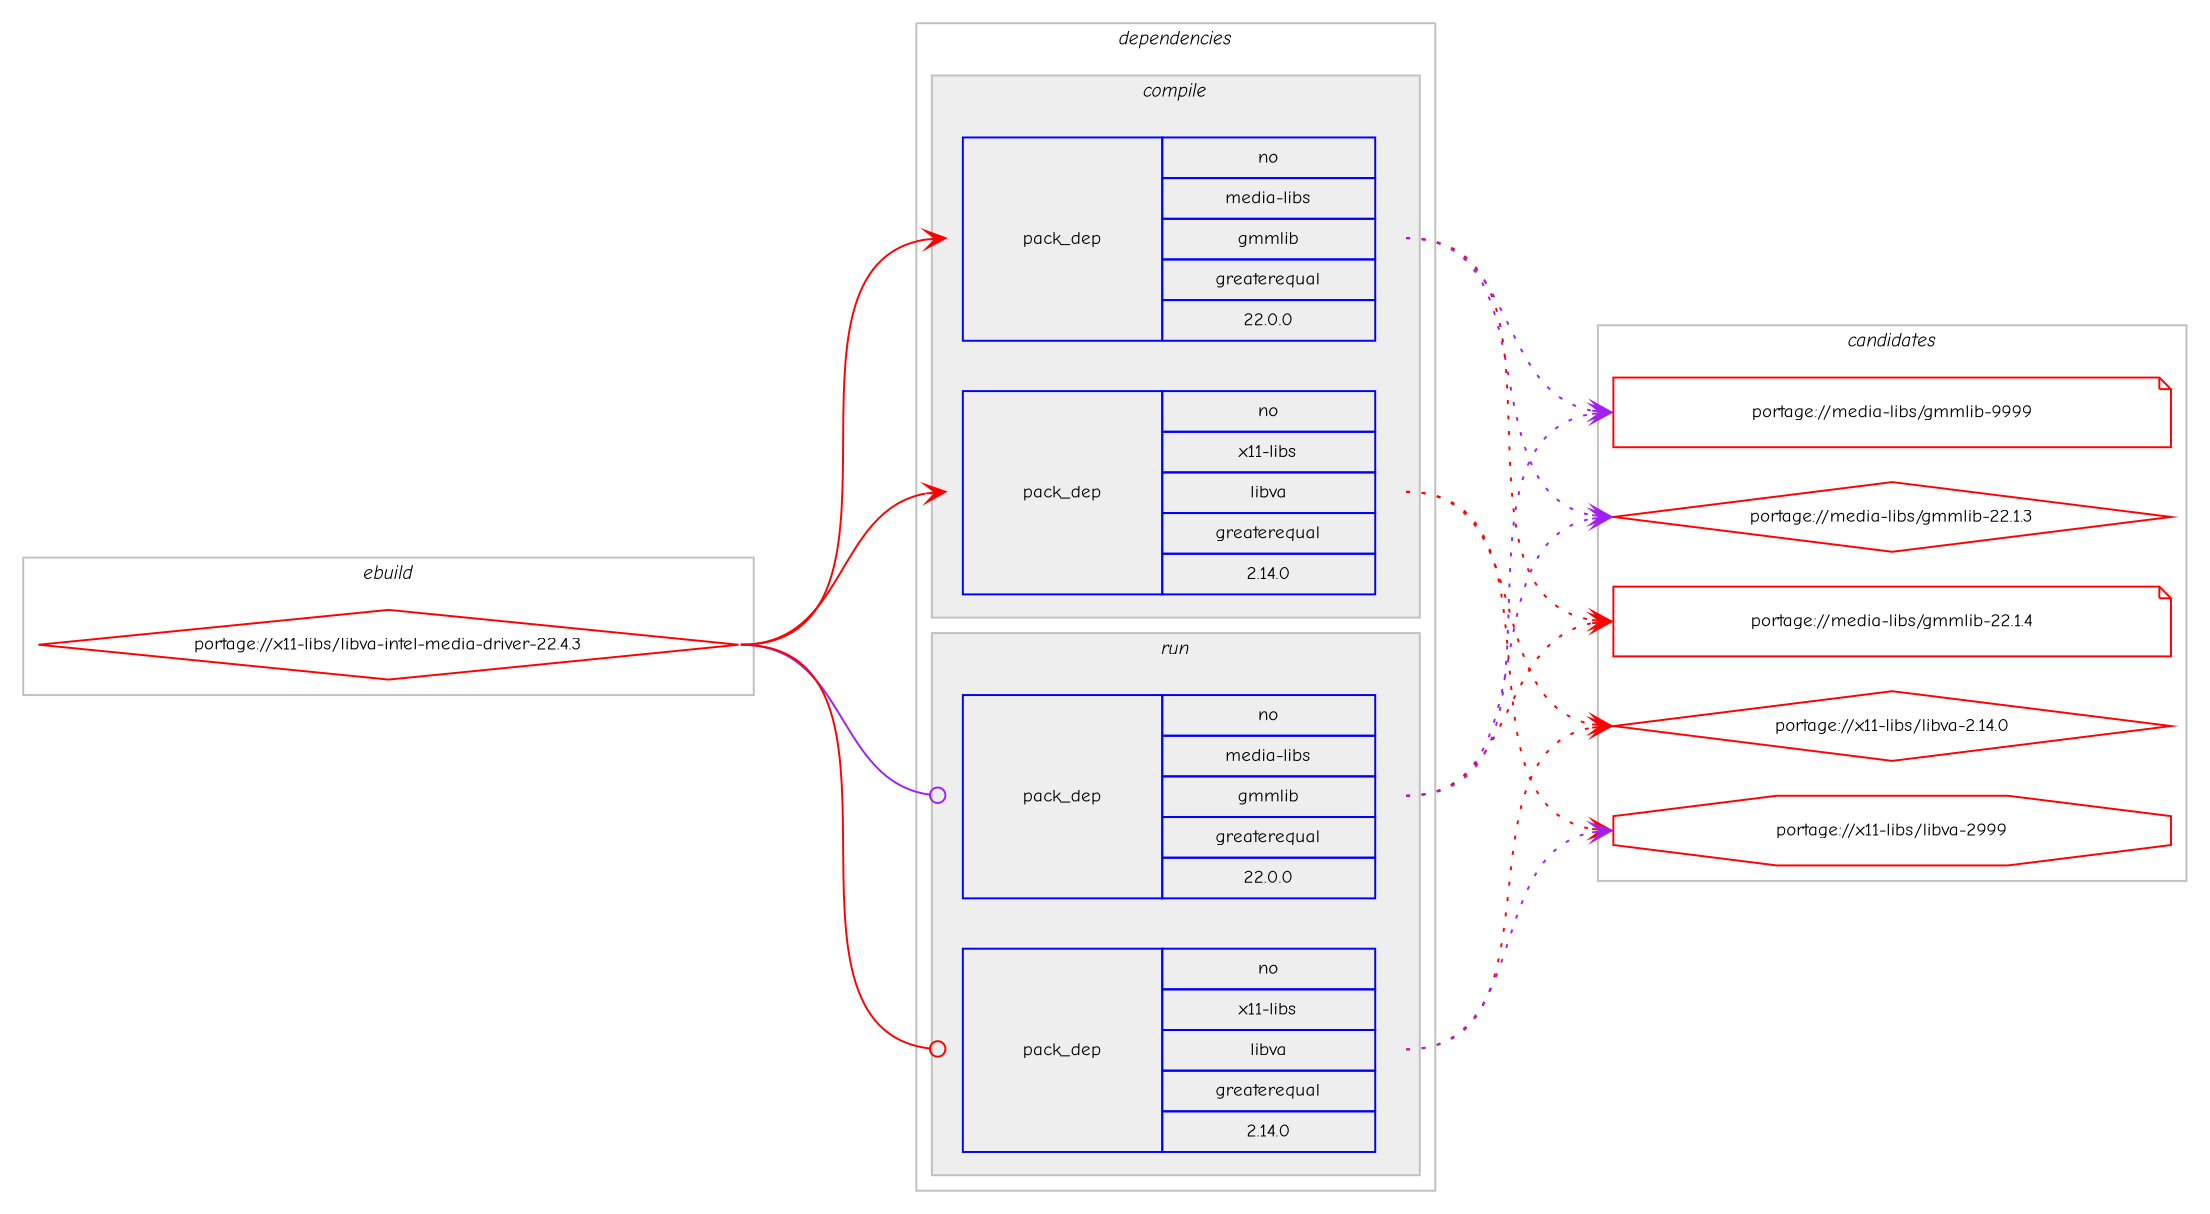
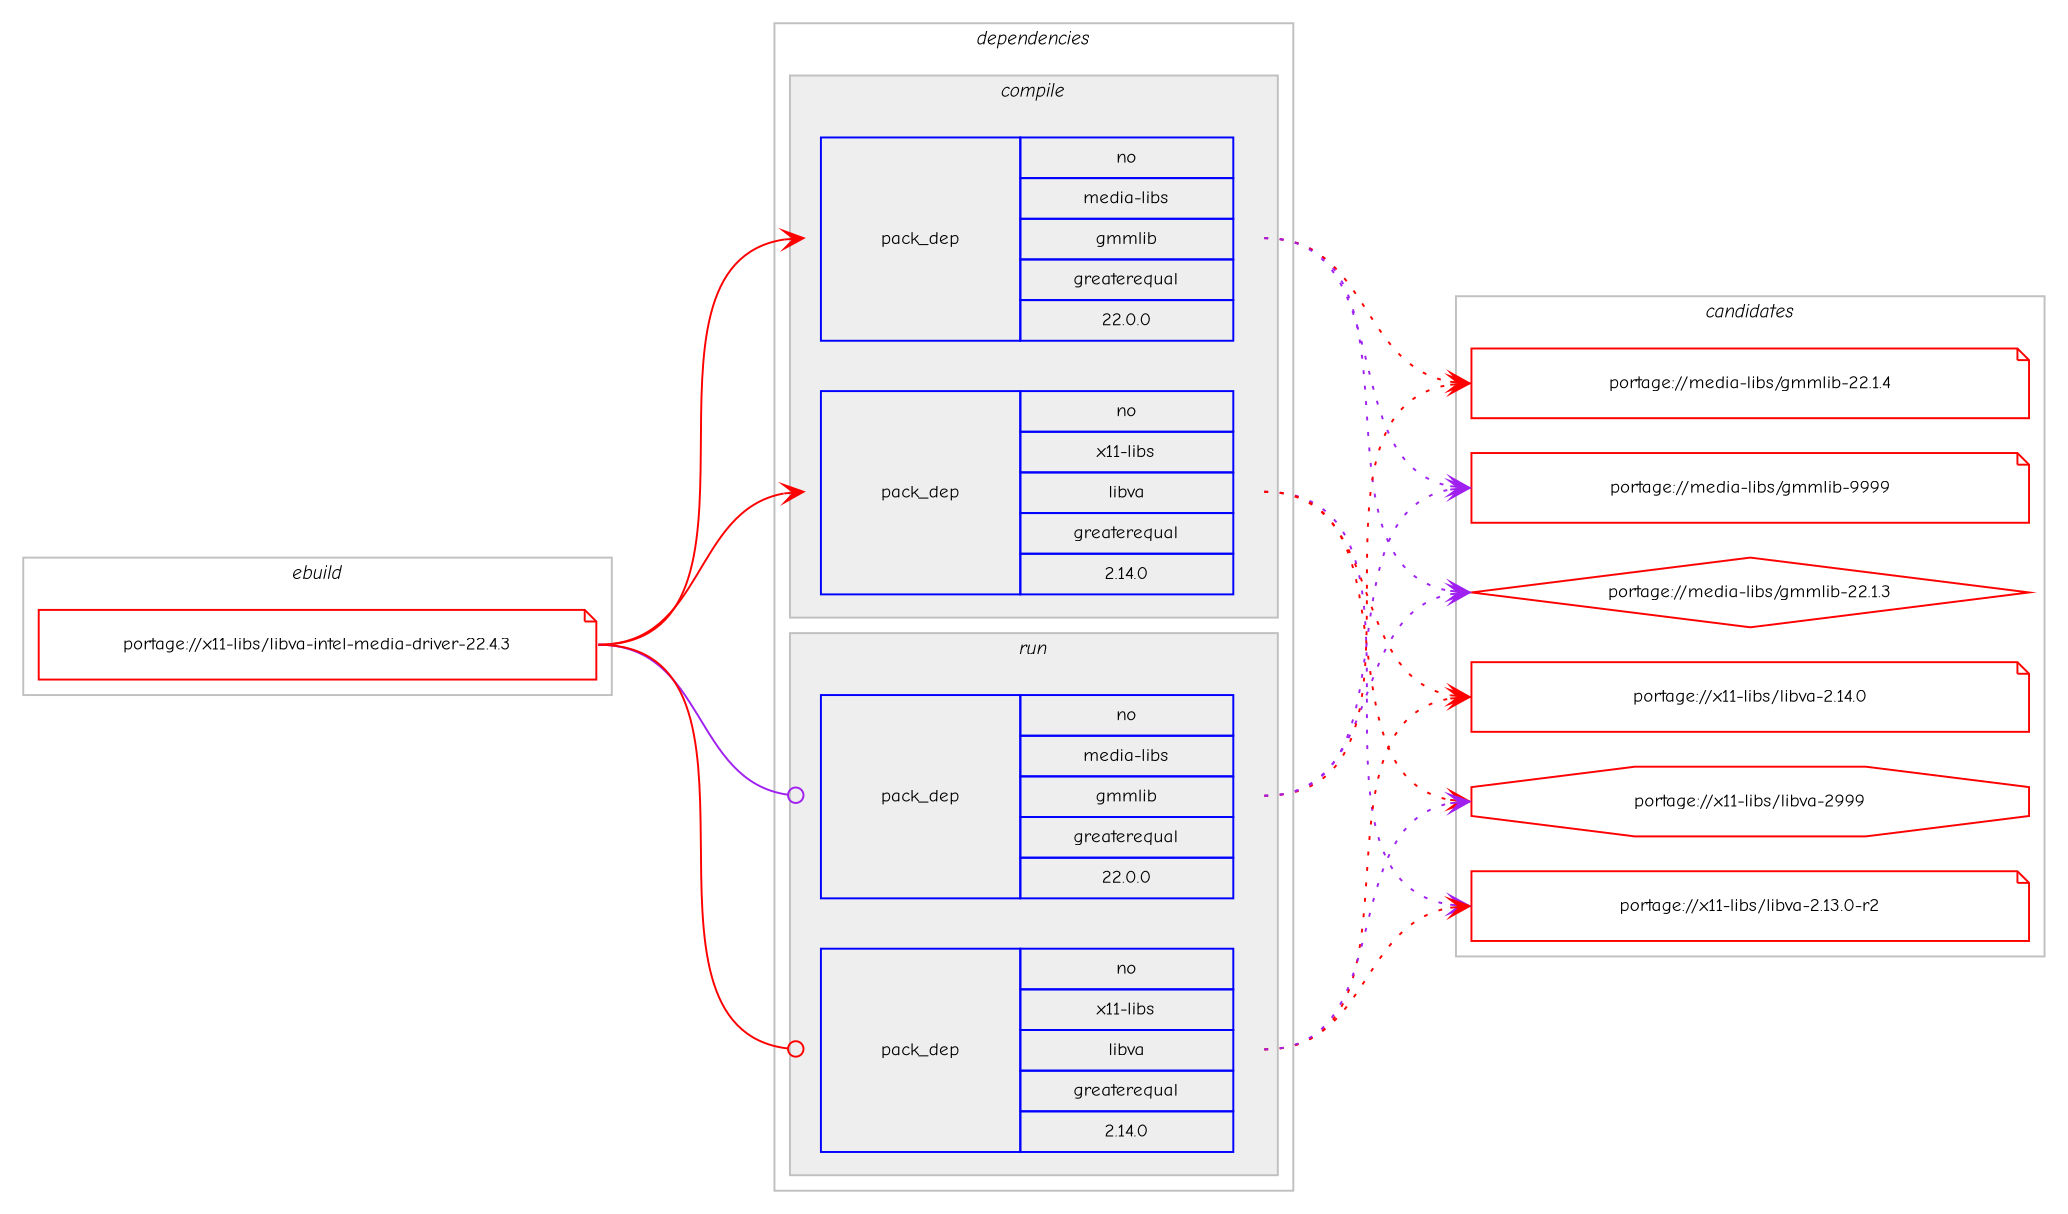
  digraph {
    compound=true
    concentrate=true
    fontname="Comic Neue"
    fontsize=10
    newrank=true
    rankdir=LR
    ranksep=1.5
    node [color=red fontname="Comic Neue" fontsize=10 shape=none]
    edge [arrowhead=vee color=red fontname="Comic Neue" headport=w style=dotted tailport=e weight=100]
-   n1 [label="portage://x11-libs/libva-intel-media-driver-22.4.3" shape=diamond width=4]
+   n1 [label="portage://x11-libs/libva-intel-media-driver-22.4.3" shape=note width=4]
    n2 [color=blue label=<<TABLE BORDER="0" CELLBORDER="1" CELLSPACING="0" CELLPADDING="4" WIDTH="220"><TR><TD ROWSPAN="6" CELLPADDING="30">pack_dep</TD></TR><TR><TD WIDTH="110">no</TD></TR><TR><TD>media-libs</TD></TR><TR><TD>gmmlib</TD></TR><TR><TD>greaterequal</TD></TR><TR><TD>22.0.0</TD></TR></TABLE>>]
    n3 [color=blue label=<<TABLE BORDER="0" CELLBORDER="1" CELLSPACING="0" CELLPADDING="4" WIDTH="220"><TR><TD ROWSPAN="6" CELLPADDING="30">pack_dep</TD></TR><TR><TD WIDTH="110">no</TD></TR><TR><TD>x11-libs</TD></TR><TR><TD>libva</TD></TR><TR><TD>greaterequal</TD></TR><TR><TD>2.14.0</TD></TR></TABLE>>]
    n4 [color=blue label=<<TABLE BORDER="0" CELLBORDER="1" CELLSPACING="0" CELLPADDING="4" WIDTH="220"><TR><TD ROWSPAN="6" CELLPADDING="30">pack_dep</TD></TR><TR><TD WIDTH="110">no</TD></TR><TR><TD>media-libs</TD></TR><TR><TD>gmmlib</TD></TR><TR><TD>greaterequal</TD></TR><TR><TD>22.0.0</TD></TR></TABLE>>]
    n5 [color=blue label=<<TABLE BORDER="0" CELLBORDER="1" CELLSPACING="0" CELLPADDING="4" WIDTH="220"><TR><TD ROWSPAN="6" CELLPADDING="30">pack_dep</TD></TR><TR><TD WIDTH="110">no</TD></TR><TR><TD>x11-libs</TD></TR><TR><TD>libva</TD></TR><TR><TD>greaterequal</TD></TR><TR><TD>2.14.0</TD></TR></TABLE>>]
    n6 [label="portage://media-libs/gmmlib-22.1.3" shape=diamond width=4]
    n7 [label="portage://media-libs/gmmlib-22.1.4" shape=note width=4]
    n8 [label="portage://media-libs/gmmlib-9999" shape=note width=4]
-   n10 [label="portage://x11-libs/libva-2.14.0" shape=diamond width=4]
+   n9 [label="portage://x11-libs/libva-2.13.0-r2" shape=note width=4]
+   n10 [label="portage://x11-libs/libva-2.14.0" shape=note width=4]
    n11 [label="portage://x11-libs/libva-2999" shape=octagon width=4]
    subgraph cluster_1 {
      color=gray
      label=<<i>ebuild</i>>
      rank=same
      n1
    }
    subgraph cluster_2 {
      color=gray
      label=<<i>dependencies</i>>
      subgraph cluster_3 {
        color=gray
        fillcolor="#eeeeee"
        label=<<i>compile</i>>
        style=filled
        subgraph sub_4 {
          color=gray
          fillcolor="#eeeeee"
          label=<<i>compile</i>>
          style=filled
          n2
        }
        subgraph sub_5 {
          color=gray
          fillcolor="#eeeeee"
          label=<<i>compile</i>>
          style=filled
          n3
        }
      }
      subgraph cluster_6 {
        color=gray
        fillcolor="#eeeeee"
        label=<<i>compile and run</i>>
        style=filled
      }
      subgraph cluster_7 {
        color=gray
        fillcolor="#eeeeee"
        label=<<i>run</i>>
        style=filled
        subgraph sub_8 {
          color=gray
          fillcolor="#eeeeee"
          label=<<i>run</i>>
          style=filled
          n4
        }
        subgraph sub_9 {
          color=gray
          fillcolor="#eeeeee"
          label=<<i>run</i>>
          style=filled
          n5
        }
      }
    }
    subgraph cluster_10 {
      color=gray
      label=<<i>candidates</i>>
      rank=same
      subgraph sub_11 {
        color=black
        label=<<i>candidates</i>>
        nodesep=1
        rank=same
        n6
        n7
        n8
      }
      subgraph sub_12 {
        color=black
        label=<<i>candidates</i>>
        nodesep=1
        rank=same
+       n9
        n10
        n11
      }
      subgraph sub_13 {
        color=black
        label=<<i>candidates</i>>
        nodesep=1
        rank=same
        n6
        n7
        n8
      }
      subgraph sub_14 {
        color=black
        label=<<i>candidates</i>>
        nodesep=1
        rank=same
+       n9
        n10
        n11
      }
    }
    n1 -> n2 [style=solid weight=20]
    n1 -> n3 [style=solid weight=20]
    n1 -> n4 [arrowhead=odot color=purple style=solid weight=20]
    n1 -> n5 [arrowhead=odot style=solid weight=20]
    n2 -> n6 [color=purple]
    n2 -> n7
    n2 -> n8 [color=purple]
+   n3 -> n9 [color=purple]
    n3 -> n10
    n3 -> n11
    n4 -> n6 [color=purple]
    n4 -> n7
    n4 -> n8 [color=purple]
+   n5 -> n9
    n5 -> n10
    n5 -> n11 [color=purple]
  }
